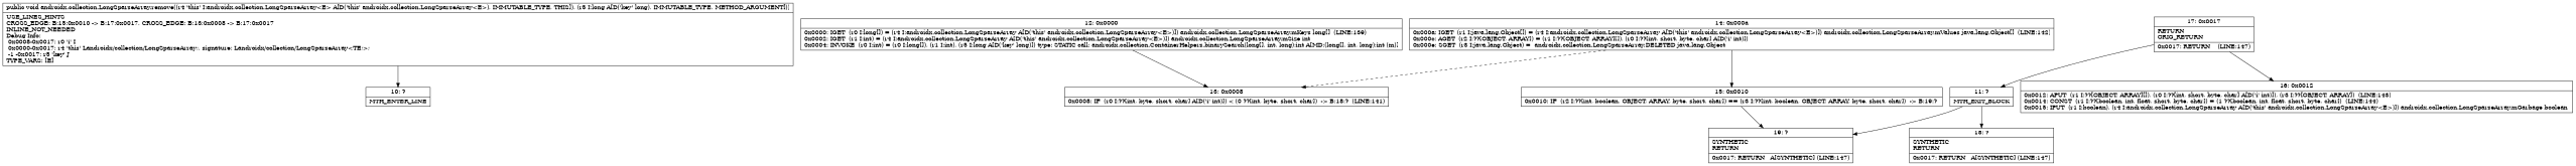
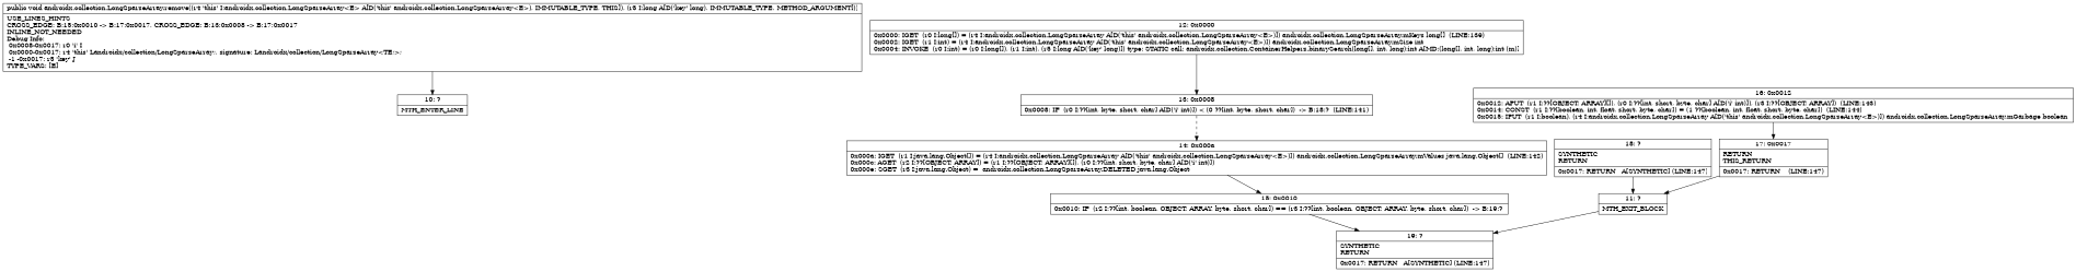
  digraph {
    node [shape=record]
    n1 [label="{10\:\ ?|MTH_ENTER_LINE\l}"]
    n2 [label="{12\:\ 0x0000|0x0000: IGET  (r0 I:long[]) = (r4 I:androidx.collection.LongSparseArray A[D('this' androidx.collection.LongSparseArray\<E\>)]) androidx.collection.LongSparseArray.mKeys long[]  (LINE:139)\l0x0002: IGET  (r1 I:int) = (r4 I:androidx.collection.LongSparseArray A[D('this' androidx.collection.LongSparseArray\<E\>)]) androidx.collection.LongSparseArray.mSize int \l0x0004: INVOKE  (r0 I:int) = (r0 I:long[]), (r1 I:int), (r5 I:long A[D('key' long)]) type: STATIC call: androidx.collection.ContainerHelpers.binarySearch(long[], int, long):int A[MD:(long[], int, long):int (m)]\l}"]
    n3 [label="{13\:\ 0x0008|0x0008: IF  (r0 I:??[int, byte, short, char] A[D('i' int)]) \< (0 ??[int, byte, short, char])  \-\> B:18:?  (LINE:141)\l}"]
    n4 [label="{14\:\ 0x000a|0x000a: IGET  (r1 I:java.lang.Object[]) = (r4 I:androidx.collection.LongSparseArray A[D('this' androidx.collection.LongSparseArray\<E\>)]) androidx.collection.LongSparseArray.mValues java.lang.Object[]  (LINE:142)\l0x000c: AGET  (r2 I:??[OBJECT, ARRAY]) = (r1 I:??[OBJECT, ARRAY][]), (r0 I:??[int, short, byte, char] A[D('i' int)]) \l0x000e: SGET  (r3 I:java.lang.Object) =  androidx.collection.LongSparseArray.DELETED java.lang.Object \l}"]
    n5 [label="{15\:\ 0x0010|0x0010: IF  (r2 I:??[int, boolean, OBJECT, ARRAY, byte, short, char]) == (r3 I:??[int, boolean, OBJECT, ARRAY, byte, short, char])  \-\> B:19:? \l}"]
    n6 [label="{18\:\ ?|SYNTHETIC\lRETURN\l|0x0017: RETURN   A[SYNTHETIC] (LINE:147)\l}"]
    n7 [label="{11\:\ ?|MTH_EXIT_BLOCK\l}"]
    n8 [label="{19\:\ ?|SYNTHETIC\lRETURN\l|0x0017: RETURN   A[SYNTHETIC] (LINE:147)\l}"]
    n9 [label="{16\:\ 0x0012|0x0012: APUT  (r1 I:??[OBJECT, ARRAY][]), (r0 I:??[int, short, byte, char] A[D('i' int)]), (r3 I:??[OBJECT, ARRAY])  (LINE:143)\l0x0014: CONST  (r1 I:??[boolean, int, float, short, byte, char]) = (1 ??[boolean, int, float, short, byte, char])  (LINE:144)\l0x0015: IPUT  (r1 I:boolean), (r4 I:androidx.collection.LongSparseArray A[D('this' androidx.collection.LongSparseArray\<E\>)]) androidx.collection.LongSparseArray.mGarbage boolean \l}"]
-   n10 [label="{17\:\ 0x0017|RETURN\lORIG_RETURN\l|0x0017: RETURN    (LINE:147)\l}"]
+   n10 [label="{17\:\ 0x0017|RETURN\lTHIS_RETURN\l|0x0017: RETURN    (LINE:147)\l}"]
    n11 [label="{public void androidx.collection.LongSparseArray.remove((r4 'this' I:androidx.collection.LongSparseArray\<E\> A[D('this' androidx.collection.LongSparseArray\<E\>), IMMUTABLE_TYPE, THIS]), (r5 I:long A[D('key' long), IMMUTABLE_TYPE, METHOD_ARGUMENT]))  | USE_LINES_HINTS\lCROSS_EDGE: B:15:0x0010 \-\> B:17:0x0017, CROSS_EDGE: B:13:0x0008 \-\> B:17:0x0017\lINLINE_NOT_NEEDED\lDebug Info:\l  0x0008\-0x0017: r0 'i' I\l  0x0000\-0x0017: r4 'this' Landroidx\/collection\/LongSparseArray;, signature: Landroidx\/collection\/LongSparseArray\<TE;\>;\l  \-1 \-0x0017: r5 'key' J\lTYPE_VARS: [E]\l}"]
    n2 -> n3
-   n4 -> n3 [style=dashed]
+   n3 -> n4 [style=dashed]
    n4 -> n5
    n5 -> n8
-   n7 -> n6
+   n6 -> n7
    n7 -> n8
-   n10 -> n9
+   n9 -> n10
    n10 -> n7
    n11 -> n1
  }
